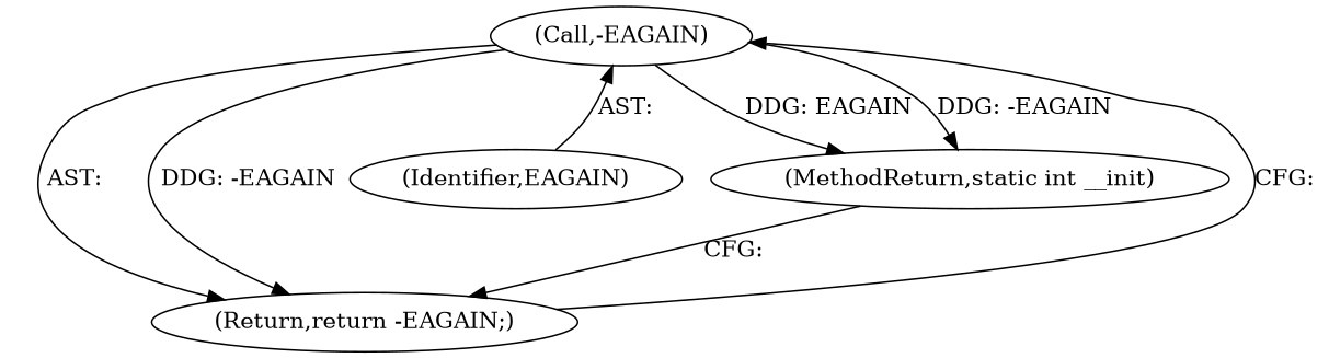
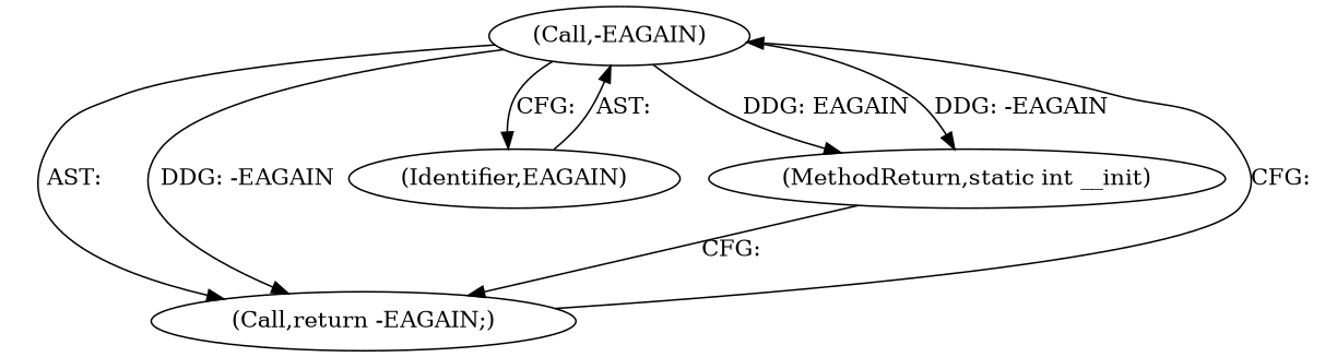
  digraph {
    n1 [label="(Call,-EAGAIN)"]
-   n2 [label="(Return,return -EAGAIN;)"]
+   n2 [label="(Call,return -EAGAIN;)"]
    n3 [label="(Identifier,EAGAIN)"]
    n4 [label="(MethodReturn,static int __init)"]
    n1 -> n2 [label="AST: "]
    n1 -> n2 [label="DDG: -EAGAIN"]
+   n1 -> n3 [label="CFG: "]
    n1 -> n4 [label="DDG: EAGAIN"]
    n1 -> n4 [label="DDG: -EAGAIN"]
    n2 -> n1 [label="CFG: "]
    n3 -> n1 [label="AST: "]
    n4 -> n2 [label="CFG: "]
  }
